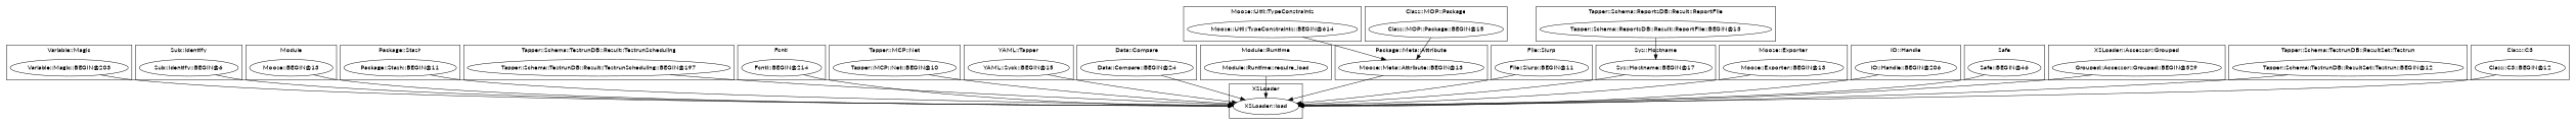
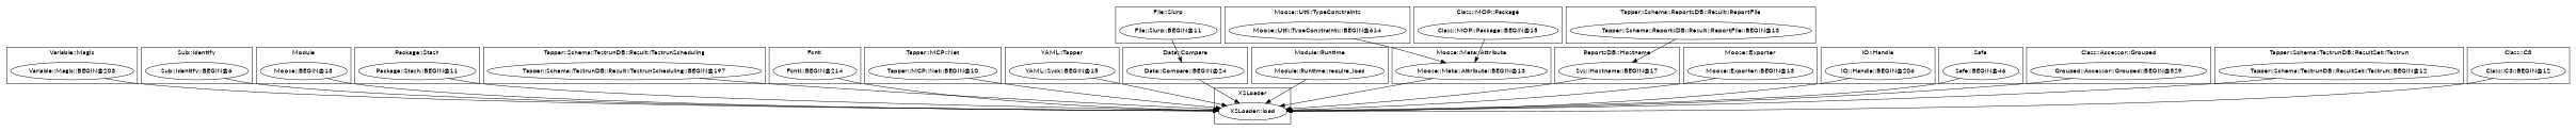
  digraph {
    fontname=Lato
    node [fontname=Lato]
    edge [fontname=Lato]
    "Variable::Magic::BEGIN@203"
    "Sub::Identify::BEGIN@6"
    "Moose::BEGIN@13"
    "Package::Stash::BEGIN@11"
    "Tapper::Schema::TestrunDB::Result::TestrunScheduling::BEGIN@197"
    "Fcntl::BEGIN@214"
    "Tapper::MCP::Net::BEGIN@10"
    "YAML::Syck::BEGIN@15"
    "Data::Compare::BEGIN@24"
    n10 [label="Module::Runtime::require_load"]
    "Moose::Meta::Attribute::BEGIN@13"
    "File::Slurp::BEGIN@11"
    "Sys::Hostname::BEGIN@17"
    "Moose::Exporter::BEGIN@13"
    "XSLoader::load"
    n16 [label="IO::Handle::BEGIN@206"]
    "Moose::Util::TypeConstraints::BEGIN@614"
    "Safe::BEGIN@46"
    "Tapper::Schema::ReportsDB::Result::ReportFile::BEGIN@13"
    n20 [label="Grouped::Accessor::Grouped::BEGIN@529"]
    "Tapper::Schema::TestrunDB::ResultSet::Testrun::BEGIN@12"
    "Class::MOP::Package::BEGIN@15"
    "Class::C3::BEGIN@12"
    subgraph cluster_1 {
      label="Variable::Magic"
      "Variable::Magic::BEGIN@203"
    }
    subgraph cluster_2 {
      label="Sub::Identify"
      "Sub::Identify::BEGIN@6"
    }
    subgraph cluster_3 {
      label=Module
      "Moose::BEGIN@13"
    }
    subgraph cluster_4 {
      label="Package::Stash"
      "Package::Stash::BEGIN@11"
    }
    subgraph cluster_5 {
      label="Tapper::Schema::TestrunDB::Result::TestrunScheduling"
      "Tapper::Schema::TestrunDB::Result::TestrunScheduling::BEGIN@197"
    }
    subgraph cluster_6 {
      label=Fcntl
      "Fcntl::BEGIN@214"
    }
    subgraph cluster_7 {
      label="Tapper::MCP::Net"
      "Tapper::MCP::Net::BEGIN@10"
    }
    subgraph cluster_8 {
      label="YAML::Tapper"
      "YAML::Syck::BEGIN@15"
    }
    subgraph cluster_9 {
      label="Data::Compare"
      "Data::Compare::BEGIN@24"
    }
    subgraph cluster_10 {
      label="Module::Runtime"
      n10
    }
    subgraph cluster_11 {
-     label="Package::Meta::Attribute"
+     label="Moose::Meta::Attribute"
      "Moose::Meta::Attribute::BEGIN@13"
    }
    subgraph cluster_12 {
      label="File::Slurp"
      "File::Slurp::BEGIN@11"
    }
    subgraph cluster_13 {
-     label="Sys::Hostname"
+     label="ReportsDB::Hostname"
      "Sys::Hostname::BEGIN@17"
    }
    subgraph cluster_14 {
      label="Moose::Exporter"
      "Moose::Exporter::BEGIN@13"
    }
    subgraph cluster_15 {
      label=XSLoader
      "XSLoader::load"
    }
    subgraph cluster_16 {
      label="IO::Handle"
      n16
    }
    subgraph cluster_17 {
      label="Moose::Util::TypeConstraints"
      "Moose::Util::TypeConstraints::BEGIN@614"
    }
    subgraph cluster_18 {
      label=Safe
      "Safe::BEGIN@46"
    }
    subgraph cluster_19 {
      label="Tapper::Schema::ReportsDB::Result::ReportFile"
      "Tapper::Schema::ReportsDB::Result::ReportFile::BEGIN@13"
    }
    subgraph cluster_20 {
-     label="XSLoader::Accessor::Grouped"
+     label="Class::Accessor::Grouped"
      n20
    }
    subgraph cluster_21 {
      label="Tapper::Schema::TestrunDB::ResultSet::Testrun"
      "Tapper::Schema::TestrunDB::ResultSet::Testrun::BEGIN@12"
    }
    subgraph cluster_22 {
      label="Class::MOP::Package"
      "Class::MOP::Package::BEGIN@15"
    }
    subgraph cluster_23 {
      label="Class::C3"
      "Class::C3::BEGIN@12"
    }
    "Variable::Magic::BEGIN@203" -> "XSLoader::load"
    "Sub::Identify::BEGIN@6" -> "XSLoader::load"
    "Moose::BEGIN@13" -> "XSLoader::load"
    "Package::Stash::BEGIN@11" -> "XSLoader::load"
    "Tapper::Schema::TestrunDB::Result::TestrunScheduling::BEGIN@197" -> "XSLoader::load"
    "Fcntl::BEGIN@214" -> "XSLoader::load"
    "Tapper::MCP::Net::BEGIN@10" -> "XSLoader::load"
    "YAML::Syck::BEGIN@15" -> "XSLoader::load"
    "Data::Compare::BEGIN@24" -> "XSLoader::load"
    n10 -> "XSLoader::load"
    "Moose::Meta::Attribute::BEGIN@13" -> "XSLoader::load"
-   "File::Slurp::BEGIN@11" -> "XSLoader::load"
+   "File::Slurp::BEGIN@11" -> "Data::Compare::BEGIN@24"
    "Sys::Hostname::BEGIN@17" -> "XSLoader::load"
    "Moose::Exporter::BEGIN@13" -> "XSLoader::load"
    n16 -> "XSLoader::load"
    "Moose::Util::TypeConstraints::BEGIN@614" -> "Moose::Meta::Attribute::BEGIN@13"
    "Safe::BEGIN@46" -> "XSLoader::load"
    "Tapper::Schema::ReportsDB::Result::ReportFile::BEGIN@13" -> "Sys::Hostname::BEGIN@17"
    n20 -> "XSLoader::load"
    "Tapper::Schema::TestrunDB::ResultSet::Testrun::BEGIN@12" -> "XSLoader::load"
    "Class::MOP::Package::BEGIN@15" -> "Moose::Meta::Attribute::BEGIN@13"
    "Class::C3::BEGIN@12" -> "XSLoader::load"
  }
